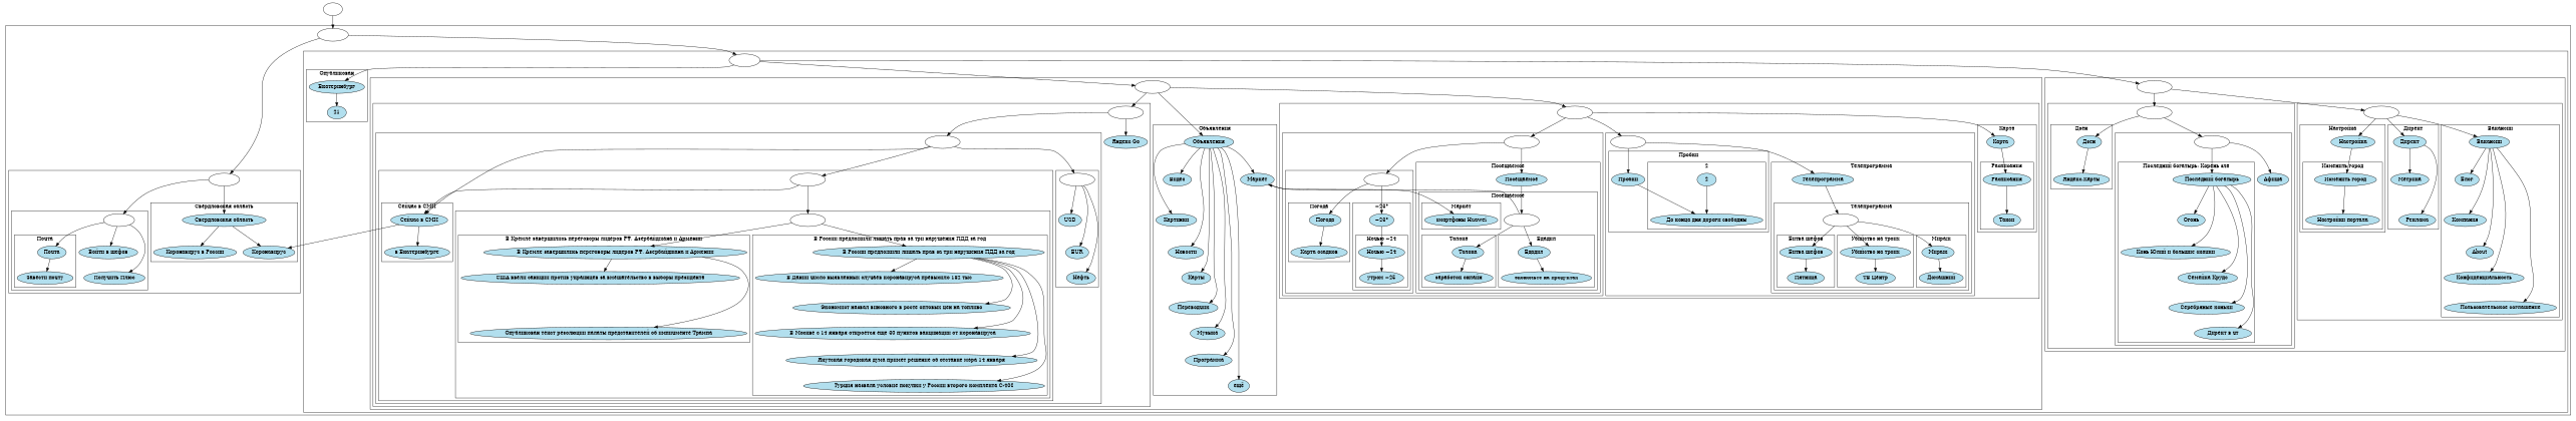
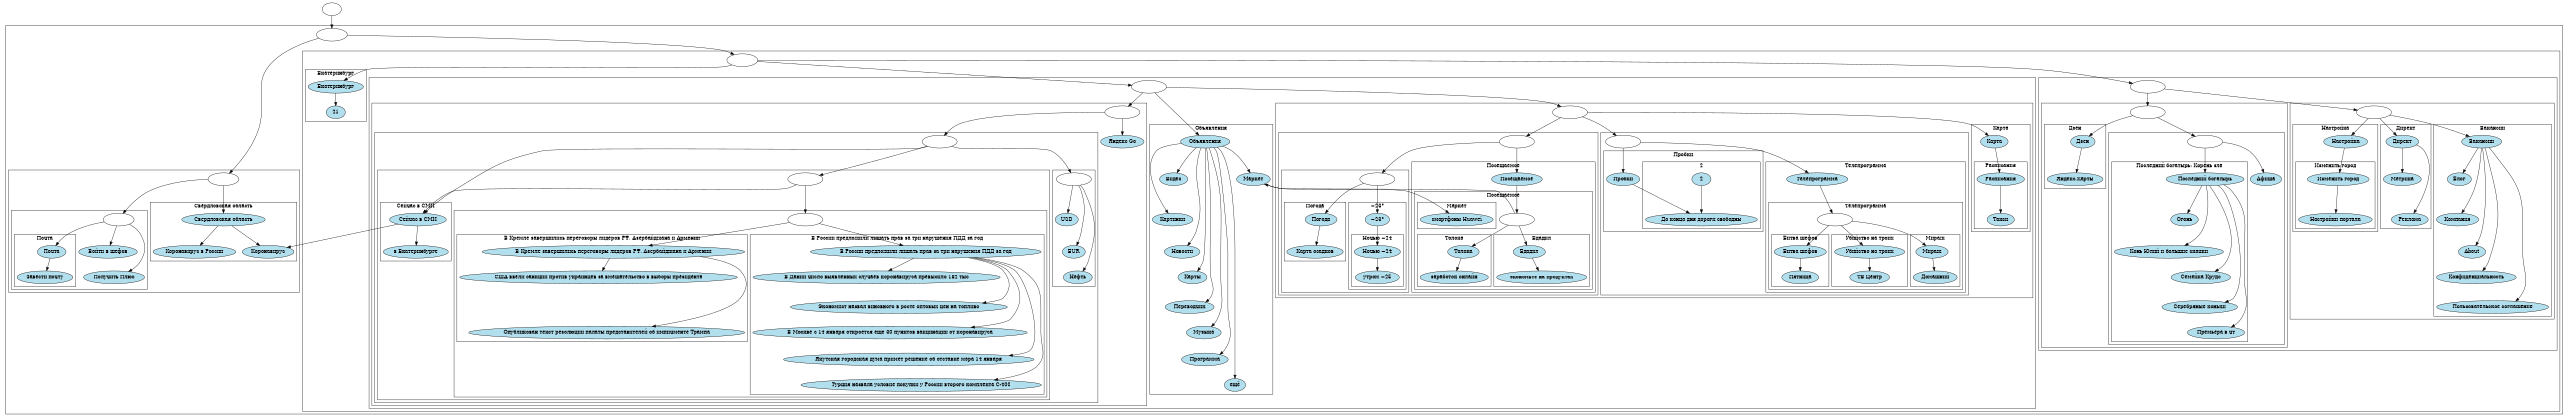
  digraph {
    node [fillcolor=lightblue2 fontcolor=black style=filled]
    "Почта"
    "Завести почту"
    head_4 [fillcolor=white fontcolor=white]
    n4 [label="Войти в шефов"]
    "Получить Плюс"
    "Свердловская область"
    "Коронавирус"
    "Коронавирус в России"
    head_2 [fillcolor=white fontcolor=white]
    "Екатеринбург"
    21
    "Сейчас в СМИ"
    "в Екатеринбурге"
    "В Кремле завершились переговоры лидеров РФ, Азербайджана и Армении"
    "США ввели санкции против украинцев за вмешательство в выборы президента"
    "Опубликован текст резолюции палаты представителей об импичменте Трампа"
    "В России предложили лишать прав за три нарушения ПДД за год"
    "В Дании число выявленных случаев коронавируса превысило 182 тыс"
    "Экономист назвал виновного в росте оптовых цен на топливо"
    "В Москве с 14 января откроется еще 30 пунктов вакцинации от коронавируса"
    "Якутская городская дума примет решение об отставке мэра 14 января"
    "Турция назвала условие покупки у России второго комплекта С-400"
    head_20 [fillcolor=white fontcolor=white]
    head_17 [fillcolor=white fontcolor=white]
    head_24 [fillcolor=white fontcolor=white]
    USD
    EUR
    "Нефть"
    head_15 [fillcolor=white fontcolor=white]
    head_13 [fillcolor=white fontcolor=white]
    "Яндекс Go"
    "Объявления"
    "Маркет"
    "Видео"
    "Картинки"
    "Новости"
    "Карты"
    "Переводчик"
    "Музыка"
    "Программа"
    "ещё"
    "Погода"
    "Карта осадков"
    "Ночью −24"
    "утром −25"
    "−23°"
    head_31 [fillcolor=white fontcolor=white]
    "смартфоны Huawei"
    "Толока"
    "заработок онлайн"
    "Едадил"
    "экономьте на продуктах"
    head_37 [fillcolor=white fontcolor=white]
    "Посещаемое"
    head_29 [fillcolor=white fontcolor=white]
    2
    "До конца дня дороги свободны"
    "Пробки"
    "Битва шефов"
    "Пятница"
    "Убийство на троих"
    "ТВ Центр"
    "Мираж"
    "Домашний"
    head_47 [fillcolor=white fontcolor=white]
    "Телепрограмма"
    head_42 [fillcolor=white fontcolor=white]
    "Расписания"
    "Такси"
    "Карта"
    head_27 [fillcolor=white fontcolor=white]
    head_11 [fillcolor=white fontcolor=white]
    "Дзен"
    n74 [label="Яндекс.Карты"]
    "Последний богатырь"
    "Огонь"
    "Конь Юлий и большие скачки"
    "Семейка Крудс"
    "Серебряные коньки"
-   "Премьера в чт" [label="Директ в чт"]
+   "Премьера в чт"
    head_59 [fillcolor=white fontcolor=white]
    "Афиша"
    head_56 [fillcolor=white fontcolor=white]
    "Изменить город"
    "Настройки портала"
    "Настройка"
    "Директ"
    "Метрика"
    "Реклама"
    "Вакансии"
    "Блог"
    "Компания"
    About
    "Конфиденциальность"
    "Пользовательское соглашение"
    head_62 [fillcolor=white fontcolor=white]
    head_54 [fillcolor=white fontcolor=white]
    head_8 [fillcolor=white fontcolor=white]
    head_0 [fillcolor=white fontcolor=white]
    "" [fillcolor=white fontcolor=white]
    subgraph cluster_1 {
      head_0
      subgraph cluster_2 {
        head_2
        subgraph cluster_3 {
          head_4
          n4
          "Получить Плюс"
          subgraph cluster_4 {
            label="Почта"
            "Почта"
            "Завести почту"
          }
        }
        subgraph cluster_5 {
          label="Свердловская область"
          "Свердловская область"
          "Коронавирус"
          "Коронавирус в России"
        }
      }
      subgraph cluster_6 {
        head_8
        subgraph cluster_7 {
-         label="Опубликован"
+         label="Екатеринбург"
          "Екатеринбург"
          21
        }
        subgraph cluster_8 {
          head_11
          subgraph cluster_9 {
            head_13
            "Яндекс Go"
            subgraph cluster_10 {
              head_15
              subgraph cluster_11 {
                head_17
                subgraph cluster_12 {
                  label="Сейчас в СМИ"
                  "Сейчас в СМИ"
                  "в Екатеринбурге"
                }
                subgraph cluster_13 {
                  head_20
                  subgraph cluster_14 {
                    label="В Кремле завершились переговоры лидеров РФ, Азербайджана и Армении"
                    "В Кремле завершились переговоры лидеров РФ, Азербайджана и Армении"
                    "США ввели санкции против украинцев за вмешательство в выборы президента"
                    "Опубликован текст резолюции палаты представителей об импичменте Трампа"
                  }
                  subgraph cluster_15 {
                    label="В России предложили лишать прав за три нарушения ПДД за год"
                    "В России предложили лишать прав за три нарушения ПДД за год"
                    "В Дании число выявленных случаев коронавируса превысило 182 тыс"
                    "Экономист назвал виновного в росте оптовых цен на топливо"
                    "В Москве с 14 января откроется еще 30 пунктов вакцинации от коронавируса"
                    "Якутская городская дума примет решение об отставке мэра 14 января"
                    "Турция назвала условие покупки у России второго комплекта С-400"
                  }
                }
              }
              subgraph cluster_16 {
                head_24
                USD
                EUR
                "Нефть"
              }
            }
          }
          subgraph cluster_17 {
            label="Объявления"
            "Объявления"
            "Маркет"
            "Видео"
            "Картинки"
            "Новости"
            "Карты"
            "Переводчик"
            "Музыка"
            "Программа"
            "ещё"
          }
          subgraph cluster_18 {
            head_27
            subgraph cluster_19 {
              head_29
              subgraph cluster_20 {
                head_31
                subgraph cluster_21 {
                  label="Погода"
                  "Погода"
                  "Карта осадков"
                }
                subgraph cluster_22 {
                  label="−23°"
                  "−23°"
                  subgraph cluster_23 {
                    label="Ночью −24"
                    "Ночью −24"
                    "утром −25"
                  }
                }
              }
              subgraph cluster_24 {
                label="Посещаемое"
                "Посещаемое"
                subgraph cluster_25 {
                  label="Посещаемое"
                  head_37
                  subgraph cluster_26 {
                    label="Маркет"
                    "смартфоны Huawei"
                  }
                  subgraph cluster_27 {
                    label="Толока"
                    "Толока"
                    "заработок онлайн"
                  }
                  subgraph cluster_28 {
                    label="Едадил"
                    "Едадил"
                    "экономьте на продуктах"
                  }
                }
              }
            }
            subgraph cluster_29 {
              head_42
              subgraph cluster_30 {
                label="Пробки"
                "Пробки"
                subgraph cluster_31 {
                  label=2
                  2
                  "До конца дня дороги свободны"
                }
              }
              subgraph cluster_32 {
                label="Телепрограмма"
                "Телепрограмма"
                subgraph cluster_33 {
                  label="Телепрограмма"
                  head_47
                  subgraph cluster_34 {
                    label="Битва шефов"
                    "Битва шефов"
                    "Пятница"
                  }
                  subgraph cluster_35 {
                    label="Убийство на троих"
                    "Убийство на троих"
                    "ТВ Центр"
                  }
                  subgraph cluster_36 {
                    label="Мираж"
                    "Мираж"
                    "Домашний"
                  }
                }
              }
            }
            subgraph cluster_37 {
              label="Карта"
              "Карта"
              subgraph cluster_38 {
                label="Расписания"
                "Расписания"
                "Такси"
              }
            }
          }
        }
        subgraph cluster_39 {
          head_54
          subgraph cluster_40 {
            head_56
            subgraph cluster_41 {
              label="Дзен"
              "Дзен"
              n74
            }
            subgraph cluster_42 {
              head_59
              "Афиша"
              subgraph cluster_43 {
                label="Последний богатырь: Корень зла"
                "Последний богатырь"
                "Огонь"
                "Конь Юлий и большие скачки"
                "Семейка Крудс"
                "Серебряные коньки"
                "Премьера в чт"
              }
            }
          }
          subgraph cluster_44 {
            head_62
            subgraph cluster_45 {
              label="Настройка"
              "Настройка"
              subgraph cluster_46 {
                label="Изменить город"
                "Изменить город"
                "Настройки портала"
              }
            }
            subgraph cluster_47 {
              label="Директ"
              "Директ"
              "Метрика"
              "Реклама"
            }
            subgraph cluster_48 {
              label="Вакансии"
              "Вакансии"
              "Блог"
              "Компания"
              About
              "Конфиденциальность"
              "Пользовательское соглашение"
            }
          }
        }
      }
    }
    "Почта" -> "Завести почту" [minlen=1]
    head_4 -> "Почта"
    head_4 -> n4 [minlen=1]
    head_4 -> "Получить Плюс" [minlen=2]
    "Свердловская область" -> "Коронавирус"
    "Свердловская область" -> "Коронавирус в России" [minlen=1]
    head_2 -> head_4
    head_2 -> "Свердловская область"
    "Екатеринбург" -> 21 [minlen=1]
    "Сейчас в СМИ" -> "Коронавирус"
    "Сейчас в СМИ" -> "в Екатеринбурге" [minlen=1]
    "В Кремле завершились переговоры лидеров РФ, Азербайджана и Армении" -> "США ввели санкции против украинцев за вмешательство в выборы президента" [minlen=1]
    "В Кремле завершились переговоры лидеров РФ, Азербайджана и Армении" -> "Опубликован текст резолюции палаты представителей об импичменте Трампа" [minlen=3]
    "В России предложили лишать прав за три нарушения ПДД за год" -> "В Дании число выявленных случаев коронавируса превысило 182 тыс" [minlen=1]
    "В России предложили лишать прав за три нарушения ПДД за год" -> "Экономист назвал виновного в росте оптовых цен на топливо" [minlen=2]
    "В России предложили лишать прав за три нарушения ПДД за год" -> "В Москве с 14 января откроется еще 30 пунктов вакцинации от коронавируса" [minlen=3]
    "В России предложили лишать прав за три нарушения ПДД за год" -> "Якутская городская дума примет решение об отставке мэра 14 января" [minlen=4]
    "В России предложили лишать прав за три нарушения ПДД за год" -> "Турция назвала условие покупки у России второго комплекта С-400" [minlen=5]
    head_20 -> "В Кремле завершились переговоры лидеров РФ, Азербайджана и Армении"
    head_20 -> "В России предложили лишать прав за три нарушения ПДД за год"
    head_17 -> "Сейчас в СМИ"
    head_17 -> head_20
    head_24 -> USD [minlen=1]
    head_24 -> EUR [minlen=2]
    head_24 -> "Нефть" [minlen=3]
    head_15 -> "Сейчас в СМИ"
    head_15 -> head_17
    head_15 -> head_24
    head_13 -> head_15
    head_13 -> "Яндекс Go" [minlen=1]
    "Объявления" -> "Маркет"
    "Объявления" -> "Видео" [minlen=1]
    "Объявления" -> "Картинки" [minlen=2]
    "Объявления" -> "Новости" [minlen=3]
    "Объявления" -> "Карты" [minlen=4]
    "Объявления" -> "Переводчик" [minlen=5]
    "Объявления" -> "Музыка" [minlen=6]
    "Объявления" -> "Программа" [minlen=7]
    "Объявления" -> "ещё" [minlen=8]
    "Маркет" -> "смартфоны Huawei" [minlen=1]
    "Погода" -> "Карта осадков" [minlen=1]
    "Ночью −24" -> "утром −25" [minlen=1]
    "−23°" -> "Ночью −24"
    head_31 -> "Погода"
    head_31 -> "−23°"
    "Толока" -> "заработок онлайн" [minlen=1]
    "Едадил" -> "экономьте на продуктах" [minlen=1]
    head_37 -> "Маркет"
    head_37 -> "Толока"
    head_37 -> "Едадил"
    "Посещаемое" -> head_37
    head_29 -> head_31
    head_29 -> "Посещаемое"
    2 -> "До конца дня дороги свободны" [minlen=1]
    "Пробки" -> "До конца дня дороги свободны"
    "Битва шефов" -> "Пятница" [minlen=1]
    "Убийство на троих" -> "ТВ Центр" [minlen=1]
    "Мираж" -> "Домашний" [minlen=1]
    head_47 -> "Битва шефов"
    head_47 -> "Убийство на троих"
    head_47 -> "Мираж"
    "Телепрограмма" -> head_47
    head_42 -> "Пробки"
    head_42 -> "Телепрограмма"
    "Расписания" -> "Такси" [minlen=1]
    "Карта" -> "Расписания"
    head_27 -> head_29
    head_27 -> head_42
    head_27 -> "Карта"
    head_11 -> head_13
    head_11 -> "Объявления"
    head_11 -> head_27
    "Дзен" -> n74 [minlen=1]
    "Последний богатырь" -> "Огонь" [minlen=1 tailport=" Корень зла"]
    "Последний богатырь" -> "Конь Юлий и большие скачки" [minlen=2 tailport=" Корень зла"]
    "Последний богатырь" -> "Семейка Крудс" [headport=" Новоселье" minlen=3 tailport=" Корень зла"]
    "Последний богатырь" -> "Серебряные коньки" [minlen=4 tailport=" Корень зла"]
    "Последний богатырь" -> "Премьера в чт" [minlen=5 tailport=" Корень зла"]
    head_59 -> "Последний богатырь" [headport=" Корень зла"]
    head_59 -> "Афиша" [minlen=1]
    head_56 -> "Дзен"
    head_56 -> head_59
    "Изменить город" -> "Настройки портала" [minlen=1]
    "Настройка" -> "Изменить город"
    "Директ" -> "Метрика" [minlen=1]
    "Директ" -> "Реклама" [minlen=2]
    "Вакансии" -> "Блог" [minlen=1]
    "Вакансии" -> "Компания" [minlen=2]
    "Вакансии" -> About [minlen=3]
    "Вакансии" -> "Конфиденциальность" [minlen=4]
    "Вакансии" -> "Пользовательское соглашение" [minlen=5]
    head_62 -> "Настройка"
    head_62 -> "Директ"
    head_62 -> "Вакансии"
    head_54 -> head_56
    head_54 -> head_62
    head_8 -> "Екатеринбург"
    head_8 -> head_11
    head_8 -> head_54
    head_0 -> head_2
    head_0 -> head_8
    "" -> head_0 [minlen=1]
  }
